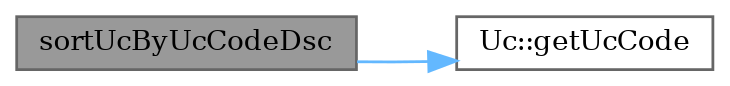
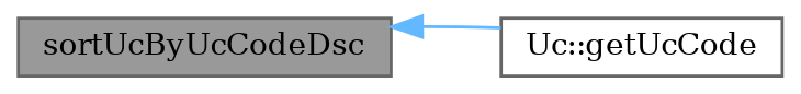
  digraph {
    rankdir=LR
    fontname="DejaVu Serif"
    node [fontname="DejaVu Serif" fontsize=10 shape=box style=filled]
    n1 [color=gray40 fillcolor=grey60 fontcolor=black height=0.2 label=sortUcByUcCodeDsc width=0.4]
    n2 [color=grey40 fillcolor=white height=0.2 label="Uc::getUcCode" width=0.4]
-   n1 -> n2 [color=steelblue1 fontname="DejaVu Serif" fontsize=10 labelfontname=Helvetica labelfontsize=10 style=solid]
+   n2 -> n1 [color=steelblue1 fontname="DejaVu Serif" fontsize=10 labelfontname=Helvetica labelfontsize=10 style=solid]
  }
